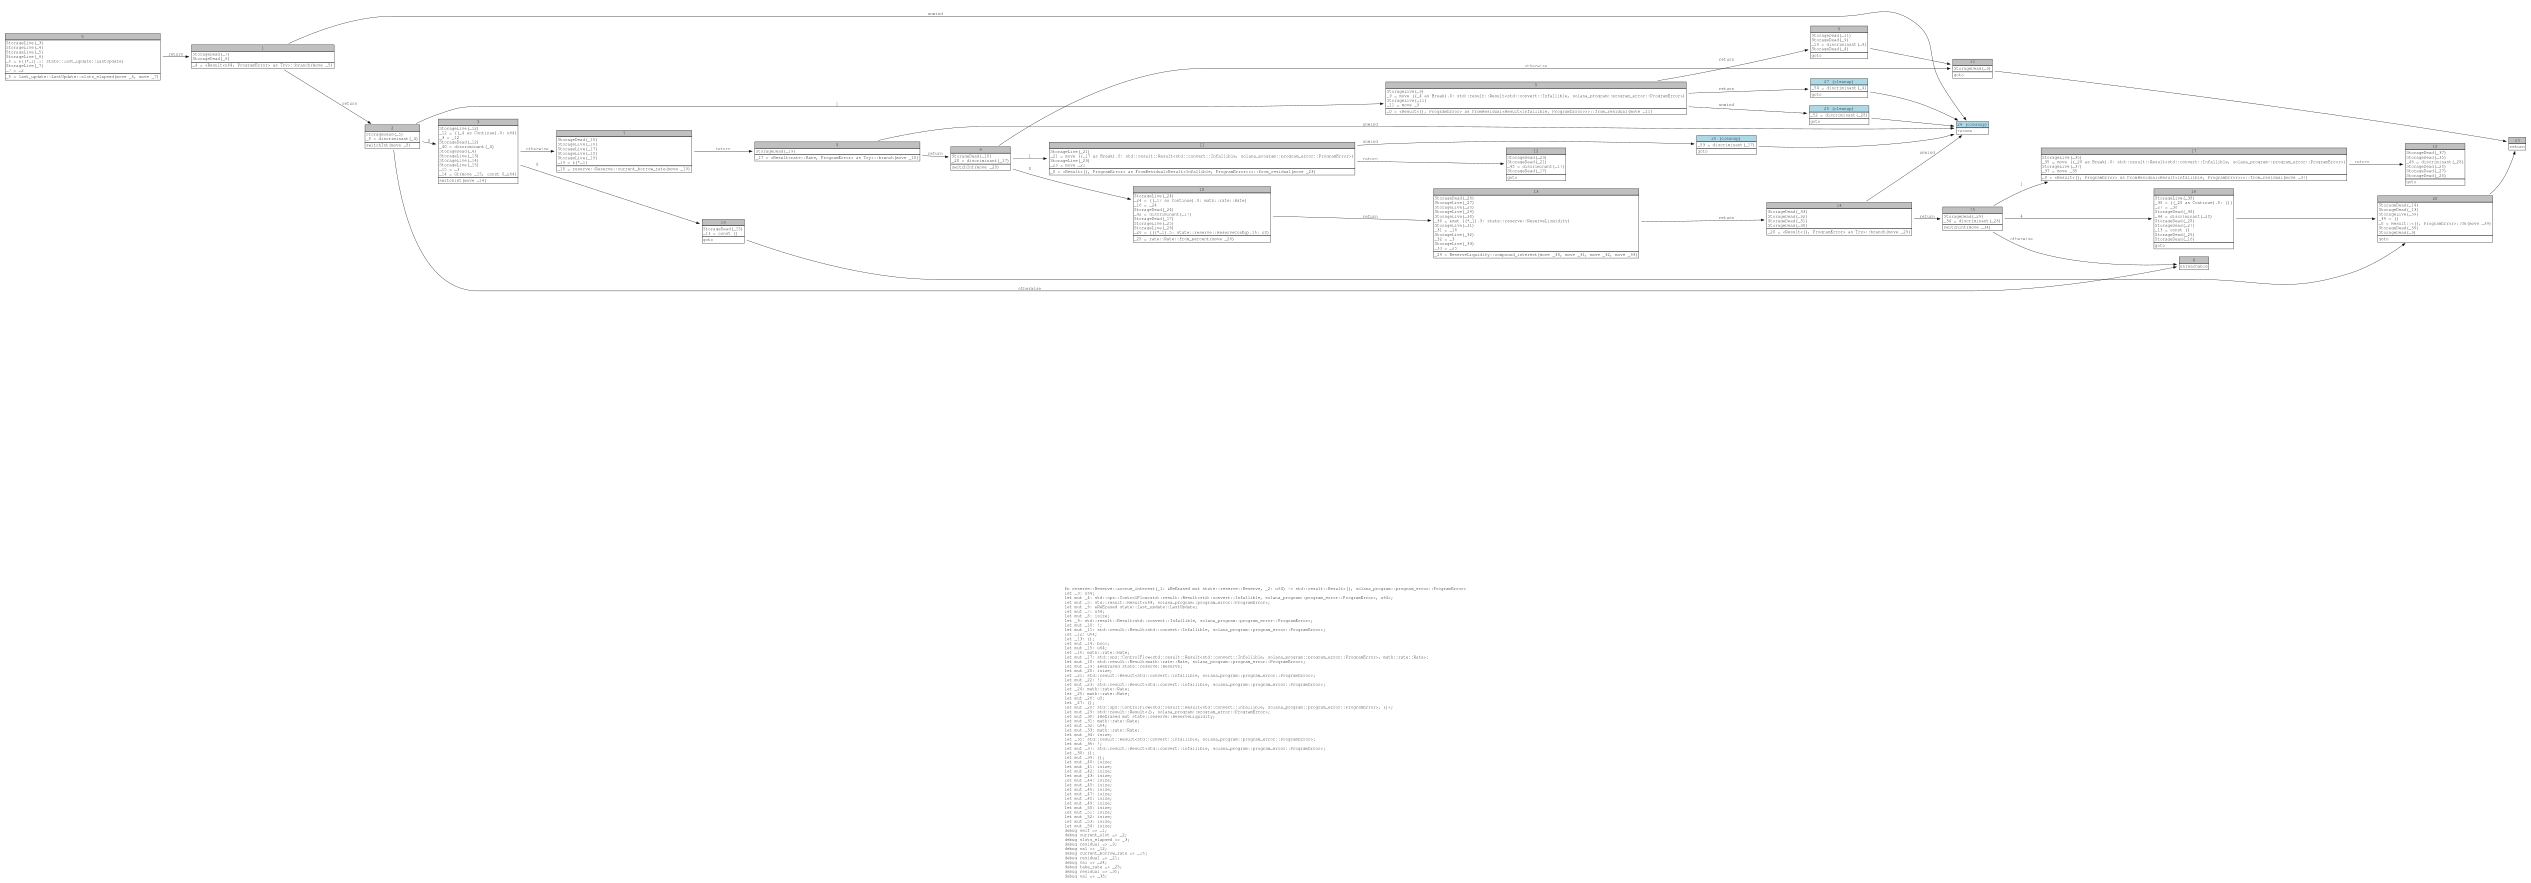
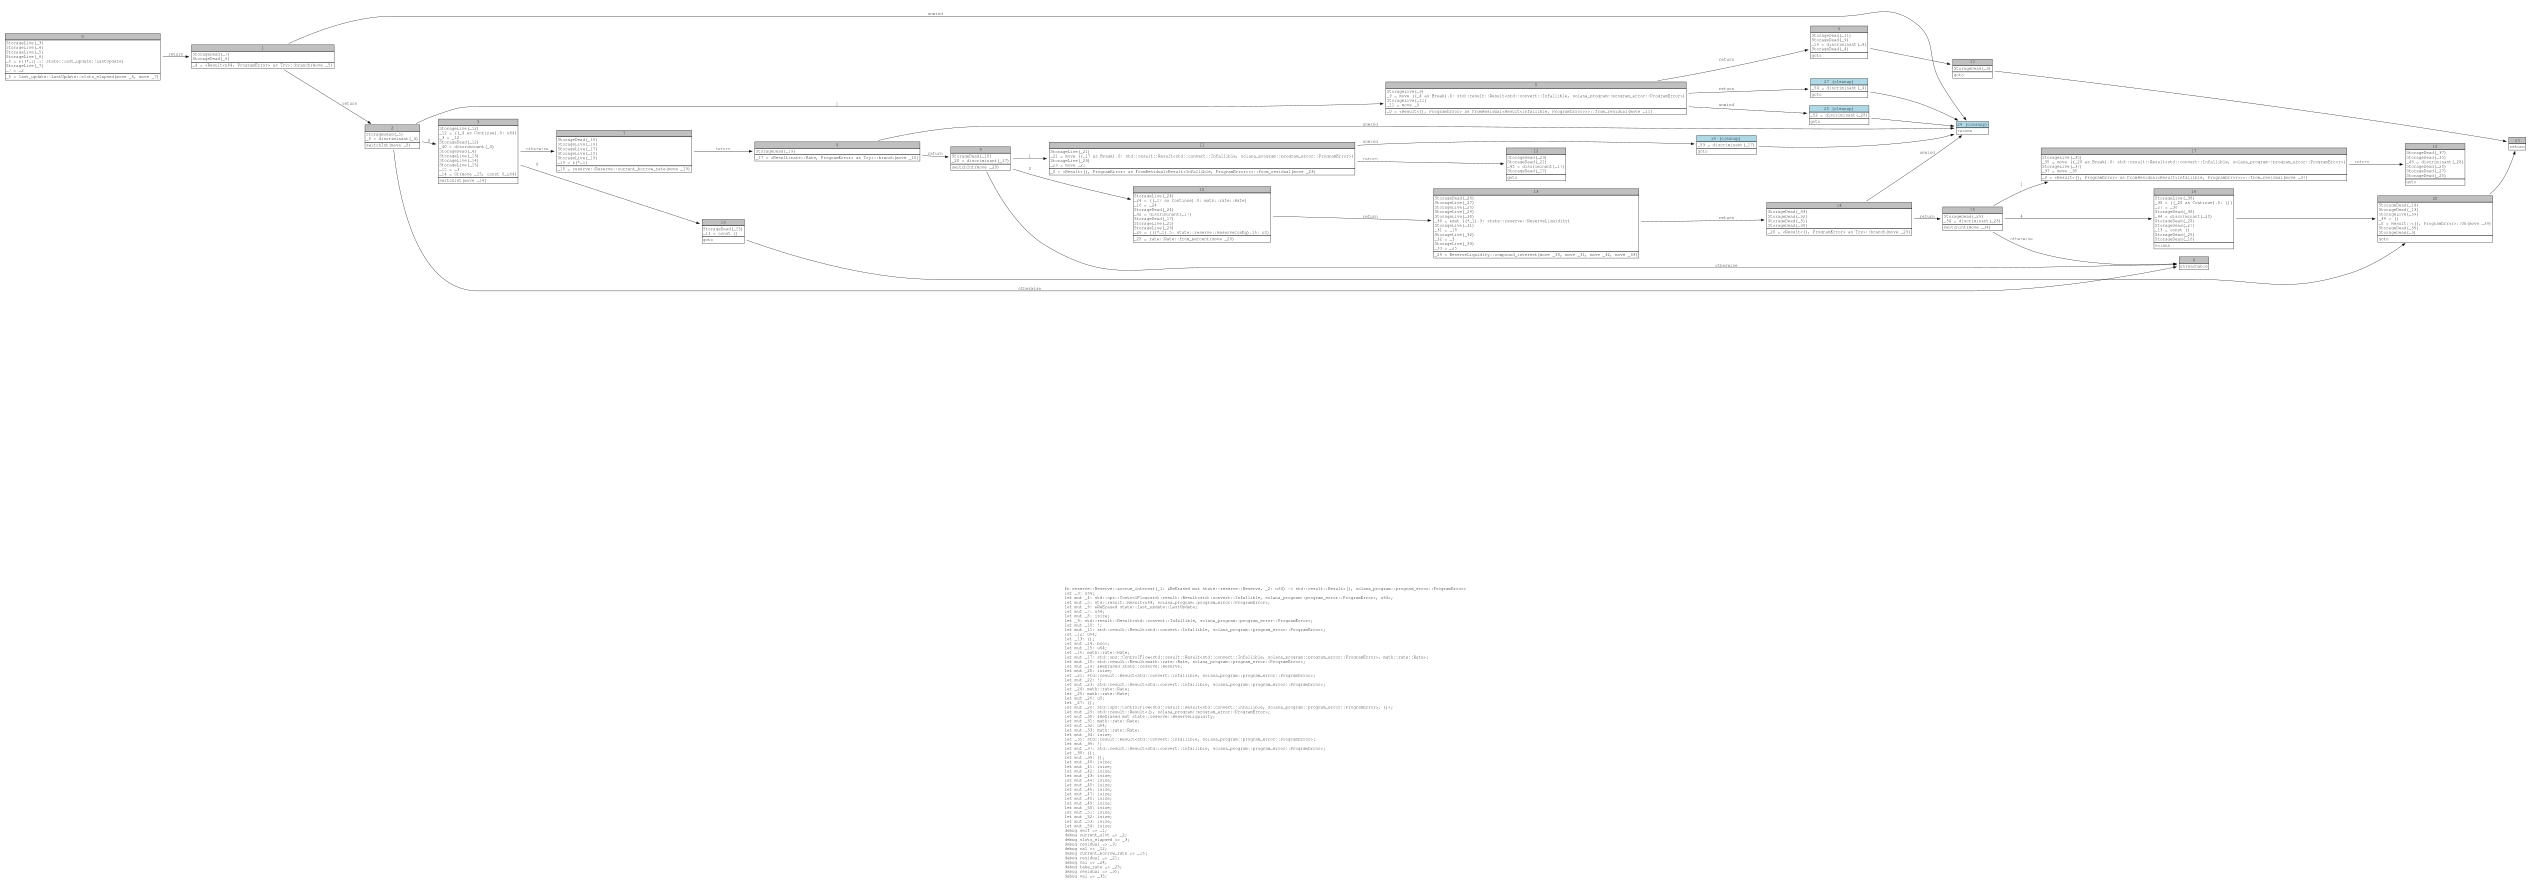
  digraph {
    fontname="Courier, monospace"
    label=<fn reserve::Reserve::accrue_interest(_1: &amp;ReErased mut state::reserve::Reserve, _2: u64) -&gt; std::result::Result&lt;(), solana_program::program_error::ProgramError&gt;<br align="left"/>let _3: u64;<br align="left"/>let mut _4: std::ops::ControlFlow&lt;std::result::Result&lt;std::convert::Infallible, solana_program::program_error::ProgramError&gt;, u64&gt;;<br align="left"/>let mut _5: std::result::Result&lt;u64, solana_program::program_error::ProgramError&gt;;<br align="left"/>let mut _6: &amp;ReErased state::last_update::LastUpdate;<br align="left"/>let mut _7: u64;<br align="left"/>let mut _8: isize;<br align="left"/>let _9: std::result::Result&lt;std::convert::Infallible, solana_program::program_error::ProgramError&gt;;<br align="left"/>let mut _10: !;<br align="left"/>let mut _11: std::result::Result&lt;std::convert::Infallible, solana_program::program_error::ProgramError&gt;;<br align="left"/>let _12: u64;<br align="left"/>let _13: ();<br align="left"/>let mut _14: bool;<br align="left"/>let mut _15: u64;<br align="left"/>let _16: math::rate::Rate;<br align="left"/>let mut _17: std::ops::ControlFlow&lt;std::result::Result&lt;std::convert::Infallible, solana_program::program_error::ProgramError&gt;, math::rate::Rate&gt;;<br align="left"/>let mut _18: std::result::Result&lt;math::rate::Rate, solana_program::program_error::ProgramError&gt;;<br align="left"/>let mut _19: &amp;ReErased state::reserve::Reserve;<br align="left"/>let mut _20: isize;<br align="left"/>let _21: std::result::Result&lt;std::convert::Infallible, solana_program::program_error::ProgramError&gt;;<br align="left"/>let mut _22: !;<br align="left"/>let mut _23: std::result::Result&lt;std::convert::Infallible, solana_program::program_error::ProgramError&gt;;<br align="left"/>let _24: math::rate::Rate;<br align="left"/>let _25: math::rate::Rate;<br align="left"/>let mut _26: u8;<br align="left"/>let _27: ();<br align="left"/>let mut _28: std::ops::ControlFlow&lt;std::result::Result&lt;std::convert::Infallible, solana_program::program_error::ProgramError&gt;, ()&gt;;<br align="left"/>let mut _29: std::result::Result&lt;(), solana_program::program_error::ProgramError&gt;;<br align="left"/>let mut _30: &amp;ReErased mut state::reserve::ReserveLiquidity;<br align="left"/>let mut _31: math::rate::Rate;<br align="left"/>let mut _32: u64;<br align="left"/>let mut _33: math::rate::Rate;<br align="left"/>let mut _34: isize;<br align="left"/>let _35: std::result::Result&lt;std::convert::Infallible, solana_program::program_error::ProgramError&gt;;<br align="left"/>let mut _36: !;<br align="left"/>let mut _37: std::result::Result&lt;std::convert::Infallible, solana_program::program_error::ProgramError&gt;;<br align="left"/>let _38: ();<br align="left"/>let mut _39: ();<br align="left"/>let mut _40: isize;<br align="left"/>let mut _41: isize;<br align="left"/>let mut _42: isize;<br align="left"/>let mut _43: isize;<br align="left"/>let mut _44: isize;<br align="left"/>let mut _45: isize;<br align="left"/>let mut _46: isize;<br align="left"/>let mut _47: isize;<br align="left"/>let mut _48: isize;<br align="left"/>let mut _49: isize;<br align="left"/>let mut _50: isize;<br align="left"/>let mut _51: isize;<br align="left"/>let mut _52: isize;<br align="left"/>let mut _53: isize;<br align="left"/>let mut _54: isize;<br align="left"/>debug self =&gt; _1;<br align="left"/>debug current_slot =&gt; _2;<br align="left"/>debug slots_elapsed =&gt; _3;<br align="left"/>debug residual =&gt; _9;<br align="left"/>debug val =&gt; _12;<br align="left"/>debug current_borrow_rate =&gt; _16;<br align="left"/>debug residual =&gt; _21;<br align="left"/>debug val =&gt; _24;<br align="left"/>debug take_rate =&gt; _25;<br align="left"/>debug residual =&gt; _35;<br align="left"/>debug val =&gt; _38;<br align="left"/>>
    rankdir=LR
    node [fontname="Courier, monospace" shape=none]
    edge [fontname="Courier, monospace"]
    n1 [label=<<table border="0" cellborder="1" cellspacing="0"><tr><td bgcolor="gray" align="center" colspan="1">0</td></tr><tr><td align="left" balign="left">StorageLive(_3)<br/>StorageLive(_4)<br/>StorageLive(_5)<br/>StorageLive(_6)<br/>_6 = &amp;((*_1).1: state::last_update::LastUpdate)<br/>StorageLive(_7)<br/>_7 = _2<br/></td></tr><tr><td align="left">_5 = last_update::LastUpdate::slots_elapsed(move _6, move _7)</td></tr></table>>]
    n2 [label=<<table border="0" cellborder="1" cellspacing="0"><tr><td bgcolor="gray" align="center" colspan="1">1</td></tr><tr><td align="left" balign="left">StorageDead(_7)<br/>StorageDead(_6)<br/></td></tr><tr><td align="left">_4 = &lt;Result&lt;u64, ProgramError&gt; as Try&gt;::branch(move _5)</td></tr></table>>]
    n3 [label=<<table border="0" cellborder="1" cellspacing="0"><tr><td bgcolor="gray" align="center" colspan="1">2</td></tr><tr><td align="left" balign="left">StorageDead(_5)<br/>_8 = discriminant(_4)<br/></td></tr><tr><td align="left">switchInt(move _8)</td></tr></table>>]
    n4 [label=<<table border="0" cellborder="1" cellspacing="0"><tr><td bgcolor="lightblue" align="center" colspan="1">24 (cleanup)</td></tr><tr><td align="left">resume</td></tr></table>>]
    n5 [label=<<table border="0" cellborder="1" cellspacing="0"><tr><td bgcolor="gray" align="center" colspan="1">3</td></tr><tr><td align="left" balign="left">StorageLive(_12)<br/>_12 = ((_4 as Continue).0: u64)<br/>_3 = _12<br/>StorageDead(_12)<br/>_40 = discriminant(_4)<br/>StorageDead(_4)<br/>StorageLive(_13)<br/>StorageLive(_14)<br/>StorageLive(_15)<br/>_15 = _3<br/>_14 = Gt(move _15, const 0_u64)<br/></td></tr><tr><td align="left">switchInt(move _14)</td></tr></table>>]
    n6 [label=<<table border="0" cellborder="1" cellspacing="0"><tr><td bgcolor="gray" align="center" colspan="1">4</td></tr><tr><td align="left">unreachable</td></tr></table>>]
    n7 [label=<<table border="0" cellborder="1" cellspacing="0"><tr><td bgcolor="gray" align="center" colspan="1">5</td></tr><tr><td align="left" balign="left">StorageLive(_9)<br/>_9 = move ((_4 as Break).0: std::result::Result&lt;std::convert::Infallible, solana_program::program_error::ProgramError&gt;)<br/>StorageLive(_11)<br/>_11 = move _9<br/></td></tr><tr><td align="left">_0 = &lt;Result&lt;(), ProgramError&gt; as FromResidual&lt;Result&lt;Infallible, ProgramError&gt;&gt;&gt;::from_residual(move _11)</td></tr></table>>]
    n8 [label=<<table border="0" cellborder="1" cellspacing="0"><tr><td bgcolor="gray" align="center" colspan="1">7</td></tr><tr><td align="left" balign="left">StorageDead(_15)<br/>StorageLive(_16)<br/>StorageLive(_17)<br/>StorageLive(_18)<br/>StorageLive(_19)<br/>_19 = &amp;(*_1)<br/></td></tr><tr><td align="left">_18 = reserve::Reserve::current_borrow_rate(move _19)</td></tr></table>>]
    n9 [label=<<table border="0" cellborder="1" cellspacing="0"><tr><td bgcolor="gray" align="center" colspan="1">19</td></tr><tr><td align="left" balign="left">StorageDead(_15)<br/>_13 = const ()<br/></td></tr><tr><td align="left">goto</td></tr></table>>]
    n10 [label=<<table border="0" cellborder="1" cellspacing="0"><tr><td bgcolor="gray" align="center" colspan="1">6</td></tr><tr><td align="left" balign="left">StorageDead(_11)<br/>StorageDead(_9)<br/>_50 = discriminant(_4)<br/>StorageDead(_4)<br/></td></tr><tr><td align="left">goto</td></tr></table>>]
    n11 [label=<<table border="0" cellborder="1" cellspacing="0"><tr><td bgcolor="lightblue" align="center" colspan="1">27 (cleanup)</td></tr><tr><td align="left" balign="left">_54 = discriminant(_4)<br/></td></tr><tr><td align="left">goto</td></tr></table>>]
    n12 [label=<<table border="0" cellborder="1" cellspacing="0"><tr><td bgcolor="lightblue" align="center" colspan="1">25 (cleanup)</td></tr><tr><td align="left" balign="left">_52 = discriminant(_28)<br/></td></tr><tr><td align="left">goto</td></tr></table>>]
    n13 [label=<<table border="0" cellborder="1" cellspacing="0"><tr><td bgcolor="gray" align="center" colspan="1">8</td></tr><tr><td align="left" balign="left">StorageDead(_19)<br/></td></tr><tr><td align="left">_17 = &lt;Result&lt;rate::Rate, ProgramError&gt; as Try&gt;::branch(move _18)</td></tr></table>>]
    n14 [label=<<table border="0" cellborder="1" cellspacing="0"><tr><td bgcolor="gray" align="center" colspan="1">20</td></tr><tr><td align="left" balign="left">StorageDead(_14)<br/>StorageDead(_13)<br/>StorageLive(_39)<br/>_39 = ()<br/>_0 = Result::&lt;(), ProgramError&gt;::Ok(move _39)<br/>StorageDead(_39)<br/>StorageDead(_3)<br/></td></tr><tr><td align="left">goto</td></tr></table>>]
    n15 [label=<<table border="0" cellborder="1" cellspacing="0"><tr><td bgcolor="gray" align="center" colspan="1">22</td></tr><tr><td align="left" balign="left">StorageDead(_3)<br/></td></tr><tr><td align="left">goto</td></tr></table>>]
    n16 [label=<<table border="0" cellborder="1" cellspacing="0"><tr><td bgcolor="gray" align="center" colspan="1">23</td></tr><tr><td align="left">return</td></tr></table>>]
    n17 [label=<<table border="0" cellborder="1" cellspacing="0"><tr><td bgcolor="gray" align="center" colspan="1">9</td></tr><tr><td align="left" balign="left">StorageDead(_18)<br/>_20 = discriminant(_17)<br/></td></tr><tr><td align="left">switchInt(move _20)</td></tr></table>>]
    n18 [label=<<table border="0" cellborder="1" cellspacing="0"><tr><td bgcolor="gray" align="center" colspan="1">10</td></tr><tr><td align="left" balign="left">StorageLive(_24)<br/>_24 = ((_17 as Continue).0: math::rate::Rate)<br/>_16 = _24<br/>StorageDead(_24)<br/>_42 = discriminant(_17)<br/>StorageDead(_17)<br/>StorageLive(_25)<br/>StorageLive(_26)<br/>_26 = (((*_1).5: state::reserve::ReserveConfig).16: u8)<br/></td></tr><tr><td align="left">_25 = rate::Rate::from_percent(move _26)</td></tr></table>>]
    n19 [label=<<table border="0" cellborder="1" cellspacing="0"><tr><td bgcolor="gray" align="center" colspan="1">11</td></tr><tr><td align="left" balign="left">StorageLive(_21)<br/>_21 = move ((_17 as Break).0: std::result::Result&lt;std::convert::Infallible, solana_program::program_error::ProgramError&gt;)<br/>StorageLive(_23)<br/>_23 = move _21<br/></td></tr><tr><td align="left">_0 = &lt;Result&lt;(), ProgramError&gt; as FromResidual&lt;Result&lt;Infallible, ProgramError&gt;&gt;&gt;::from_residual(move _23)</td></tr></table>>]
    n20 [label=<<table border="0" cellborder="1" cellspacing="0"><tr><td bgcolor="gray" align="center" colspan="1">13</td></tr><tr><td align="left" balign="left">StorageDead(_26)<br/>StorageLive(_27)<br/>StorageLive(_28)<br/>StorageLive(_29)<br/>StorageLive(_30)<br/>_30 = &amp;mut ((*_1).3: state::reserve::ReserveLiquidity)<br/>StorageLive(_31)<br/>_31 = _16<br/>StorageLive(_32)<br/>_32 = _3<br/>StorageLive(_33)<br/>_33 = _25<br/></td></tr><tr><td align="left">_29 = ReserveLiquidity::compound_interest(move _30, move _31, move _32, move _33)</td></tr></table>>]
    n21 [label=<<table border="0" cellborder="1" cellspacing="0"><tr><td bgcolor="gray" align="center" colspan="1">12</td></tr><tr><td align="left" balign="left">StorageDead(_23)<br/>StorageDead(_21)<br/>_48 = discriminant(_17)<br/>StorageDead(_17)<br/></td></tr><tr><td align="left">goto</td></tr></table>>]
    n22 [label=<<table border="0" cellborder="1" cellspacing="0"><tr><td bgcolor="lightblue" align="center" colspan="1">26 (cleanup)</td></tr><tr><td align="left" balign="left">_53 = discriminant(_17)<br/></td></tr><tr><td align="left">goto</td></tr></table>>]
    n23 [label=<<table border="0" cellborder="1" cellspacing="0"><tr><td bgcolor="gray" align="center" colspan="1">14</td></tr><tr><td align="left" balign="left">StorageDead(_33)<br/>StorageDead(_32)<br/>StorageDead(_31)<br/>StorageDead(_30)<br/></td></tr><tr><td align="left">_28 = &lt;Result&lt;(), ProgramError&gt; as Try&gt;::branch(move _29)</td></tr></table>>]
    n24 [label=<<table border="0" cellborder="1" cellspacing="0"><tr><td bgcolor="gray" align="center" colspan="1">15</td></tr><tr><td align="left" balign="left">StorageDead(_29)<br/>_34 = discriminant(_28)<br/></td></tr><tr><td align="left">switchInt(move _34)</td></tr></table>>]
-   n25 [label=<<table border="0" cellborder="1" cellspacing="0"><tr><td bgcolor="gray" align="center" colspan="1">16</td></tr><tr><td align="left" balign="left">StorageLive(_38)<br/>_38 = ((_28 as Continue).0: ())<br/>_27 = _38<br/>StorageDead(_38)<br/>_44 = discriminant(_28)<br/>StorageDead(_28)<br/>StorageDead(_27)<br/>_13 = const ()<br/>StorageDead(_25)<br/>StorageDead(_16)<br/></td></tr><tr><td align="left">goto</td></tr></table>>]
+   n25 [label=<<table border="0" cellborder="1" cellspacing="0"><tr><td bgcolor="gray" align="center" colspan="1">16</td></tr><tr><td align="left" balign="left">StorageLive(_38)<br/>_38 = ((_28 as Continue).0: ())<br/>_27 = _38<br/>StorageDead(_38)<br/>_44 = discriminant(_28)<br/>StorageDead(_28)<br/>StorageDead(_27)<br/>_13 = const ()<br/>StorageDead(_25)<br/>StorageDead(_16)<br/></td></tr><tr><td align="left">solana</td></tr></table>>]
    n26 [label=<<table border="0" cellborder="1" cellspacing="0"><tr><td bgcolor="gray" align="center" colspan="1">17</td></tr><tr><td align="left" balign="left">StorageLive(_35)<br/>_35 = move ((_28 as Break).0: std::result::Result&lt;std::convert::Infallible, solana_program::program_error::ProgramError&gt;)<br/>StorageLive(_37)<br/>_37 = move _35<br/></td></tr><tr><td align="left">_0 = &lt;Result&lt;(), ProgramError&gt; as FromResidual&lt;Result&lt;Infallible, ProgramError&gt;&gt;&gt;::from_residual(move _37)</td></tr></table>>]
    n27 [label=<<table border="0" cellborder="1" cellspacing="0"><tr><td bgcolor="gray" align="center" colspan="1">18</td></tr><tr><td align="left" balign="left">StorageDead(_37)<br/>StorageDead(_35)<br/>_46 = discriminant(_28)<br/>StorageDead(_28)<br/>StorageDead(_27)<br/>StorageDead(_25)<br/></td></tr><tr><td align="left">goto</td></tr></table>>]
    n1 -> n2 [label=return]
    n2 -> n3 [label=return]
    n2 -> n4 [label=unwind]
    n3 -> n5 [label=0]
    n3 -> n6 [label=otherwise]
    n3 -> n7 [label=1]
    n5 -> n8 [label=otherwise]
    n5 -> n9 [label=0]
    n7 -> n10 [label=return]
    n7 -> n11 [label=return]
    n7 -> n12 [label=unwind]
    n8 -> n13 [label=return]
    n9 -> n14
    n10 -> n15
    n11 -> n4
    n12 -> n4
    n13 -> n4 [label=unwind]
    n13 -> n17 [label=return]
    n14 -> n16
    n15 -> n16
-   n17 -> n15 [label=otherwise]
+   n17 -> n6 [label=otherwise]
    n17 -> n18 [label=0]
    n17 -> n19 [label=1]
    n18 -> n20 [label=return]
    n19 -> n21 [label=return]
    n19 -> n22 [label=unwind]
    n20 -> n23 [label=return]
    n22 -> n4
    n23 -> n4 [label=unwind]
    n23 -> n24 [label=return]
    n24 -> n6 [label=otherwise]
    n24 -> n25 [label=4]
    n24 -> n26 [label=1]
    n25 -> n14
    n26 -> n27 [label=return]
  }
